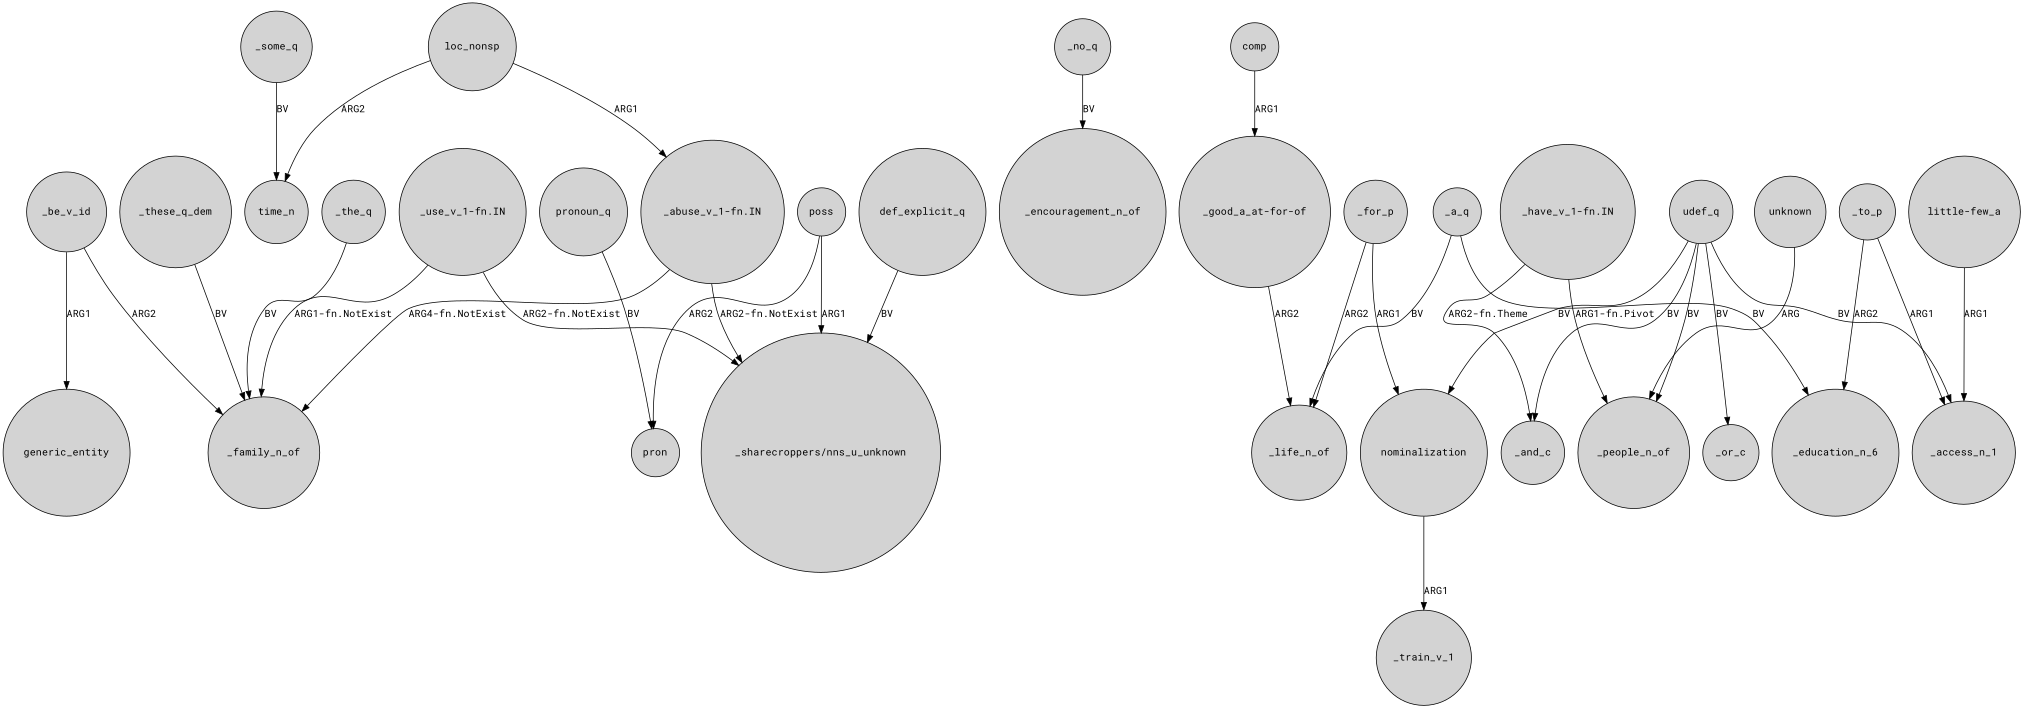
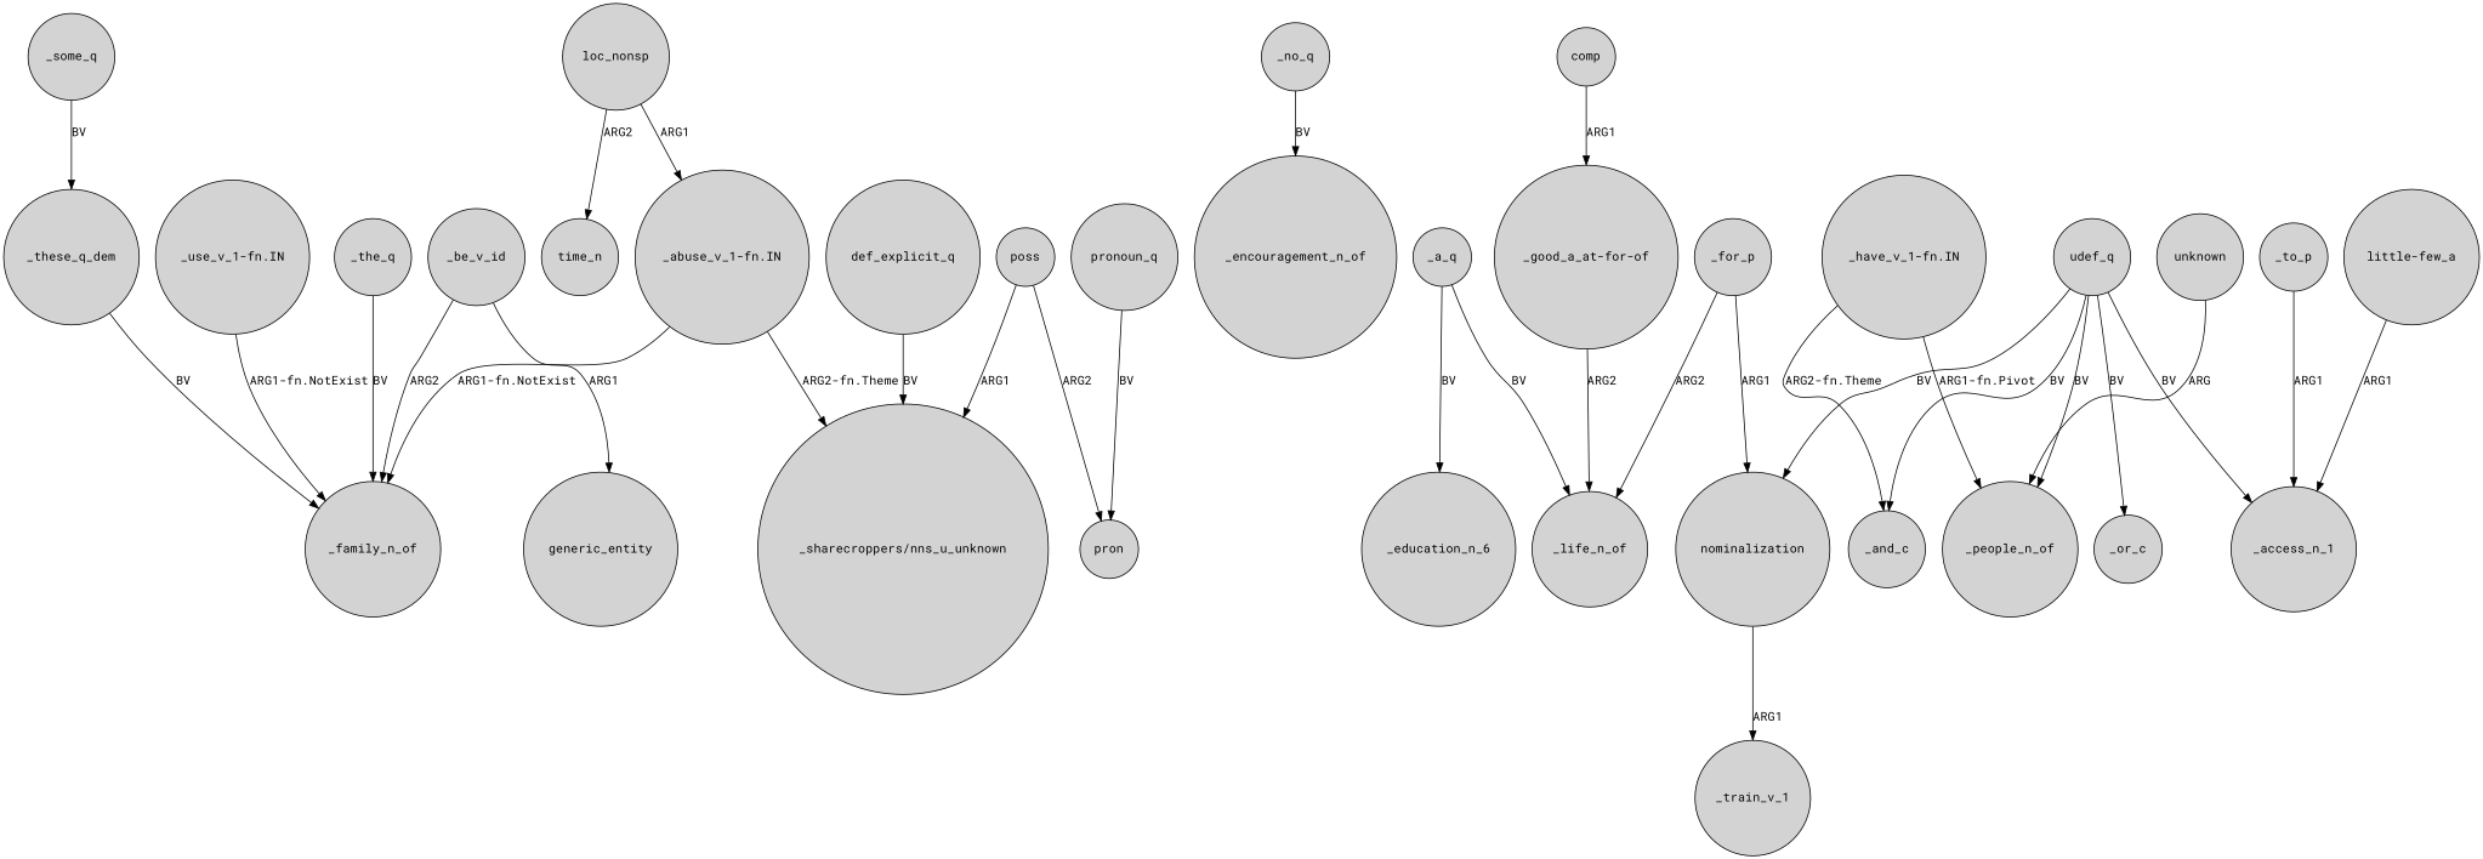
  digraph {
    fontname="Roboto Mono"
    node [fontname="Roboto Mono" shape=circle style=filled]
    edge [fontname="Roboto Mono"]
    _these_q_dem
    _family_n_of
    _be_v_id
    generic_entity
    _no_q
    _encouragement_n_of
    poss
    pron
    "_sharecroppers/nns_u_unknown"
    "_abuse_v_1-fn.IN"
    comp
    "_good_a_at-for-of"
    _life_n_of
    "_use_v_1-fn.IN"
    _for_p
    nominalization
    _train_v_1
    _some_q
    time_n
    _a_q
    n21 [label=_education_n_6]
    _the_q
    "_have_v_1-fn.IN"
    _and_c
    _people_n_of
    udef_q
    _or_c
    _access_n_1
    loc_nonsp
    pronoun_q
    unknown
    _to_p
    "little-few_a"
    def_explicit_q
    _these_q_dem -> _family_n_of [label=BV]
    _be_v_id -> _family_n_of [label=ARG2]
    _be_v_id -> generic_entity [label=ARG1]
    _no_q -> _encouragement_n_of [label=BV]
    poss -> pron [label=ARG2]
    poss -> "_sharecroppers/nns_u_unknown" [label=ARG1]
-   "_abuse_v_1-fn.IN" -> _family_n_of [label="ARG4-fn.NotExist"]
-   "_abuse_v_1-fn.IN" -> "_sharecroppers/nns_u_unknown" [label="ARG2-fn.NotExist"]
+   "_abuse_v_1-fn.IN" -> _family_n_of [label="ARG1-fn.NotExist"]
+   "_abuse_v_1-fn.IN" -> "_sharecroppers/nns_u_unknown" [label="ARG2-fn.Theme"]
    comp -> "_good_a_at-for-of" [label=ARG1]
    "_good_a_at-for-of" -> _life_n_of [label=ARG2]
    "_use_v_1-fn.IN" -> _family_n_of [label="ARG1-fn.NotExist"]
-   "_use_v_1-fn.IN" -> "_sharecroppers/nns_u_unknown" [label="ARG2-fn.NotExist"]
    _for_p -> _life_n_of [label=ARG2]
    _for_p -> nominalization [label=ARG1]
    nominalization -> _train_v_1 [label=ARG1]
-   _some_q -> time_n [label=BV]
+   _some_q -> _these_q_dem [label=BV]
    _a_q -> _life_n_of [label=BV]
    _a_q -> n21 [label=BV]
    _the_q -> _family_n_of [label=BV]
    "_have_v_1-fn.IN" -> _and_c [label="ARG2-fn.Theme"]
    "_have_v_1-fn.IN" -> _people_n_of [label="ARG1-fn.Pivot"]
    udef_q -> nominalization [label=BV]
    udef_q -> _and_c [label=BV]
    udef_q -> _people_n_of [label=BV]
    udef_q -> _or_c [label=BV]
    udef_q -> _access_n_1 [label=BV]
    loc_nonsp -> "_abuse_v_1-fn.IN" [label=ARG1]
    loc_nonsp -> time_n [label=ARG2]
    pronoun_q -> pron [label=BV]
    unknown -> _people_n_of [label=ARG]
-   _to_p -> n21 [label=ARG2]
    _to_p -> _access_n_1 [label=ARG1]
    "little-few_a" -> _access_n_1 [label=ARG1]
    def_explicit_q -> "_sharecroppers/nns_u_unknown" [label=BV]
  }
